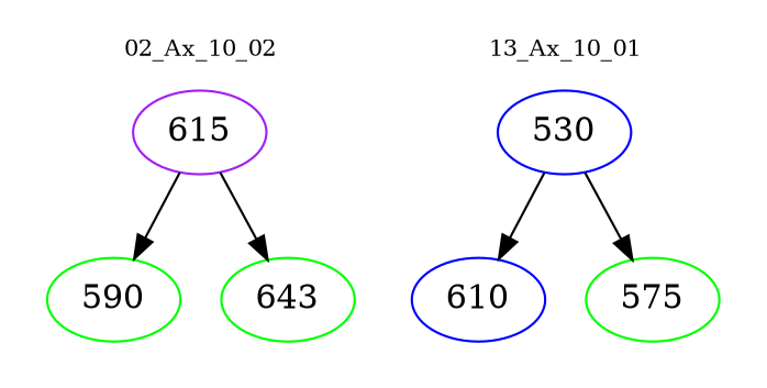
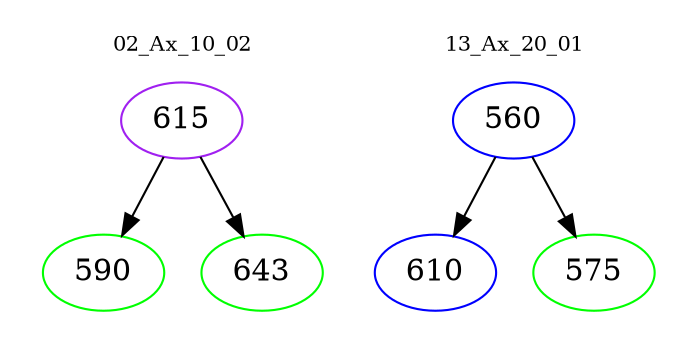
  digraph {
    node [color=green]
    edge [color=black]
    n1 [color=purple label=615]
    n2 [label=590]
    n3 [label=643]
-   n4 [color=blue label=530]
+   n4 [color=blue label=560]
    n5 [color=blue label=610]
    n6 [label=575]
    subgraph cluster_1 {
      color=white
      fontsize=10
      label="02_Ax_10_02"
      n1
      n2
      n3
    }
    subgraph cluster_2 {
      color=white
      fontsize=10
-     label="13_Ax_10_01"
+     label="13_Ax_20_01"
      n4
      n5
      n6
    }
    n1 -> n2
    n1 -> n3
    n4 -> n5
    n4 -> n6
  }
